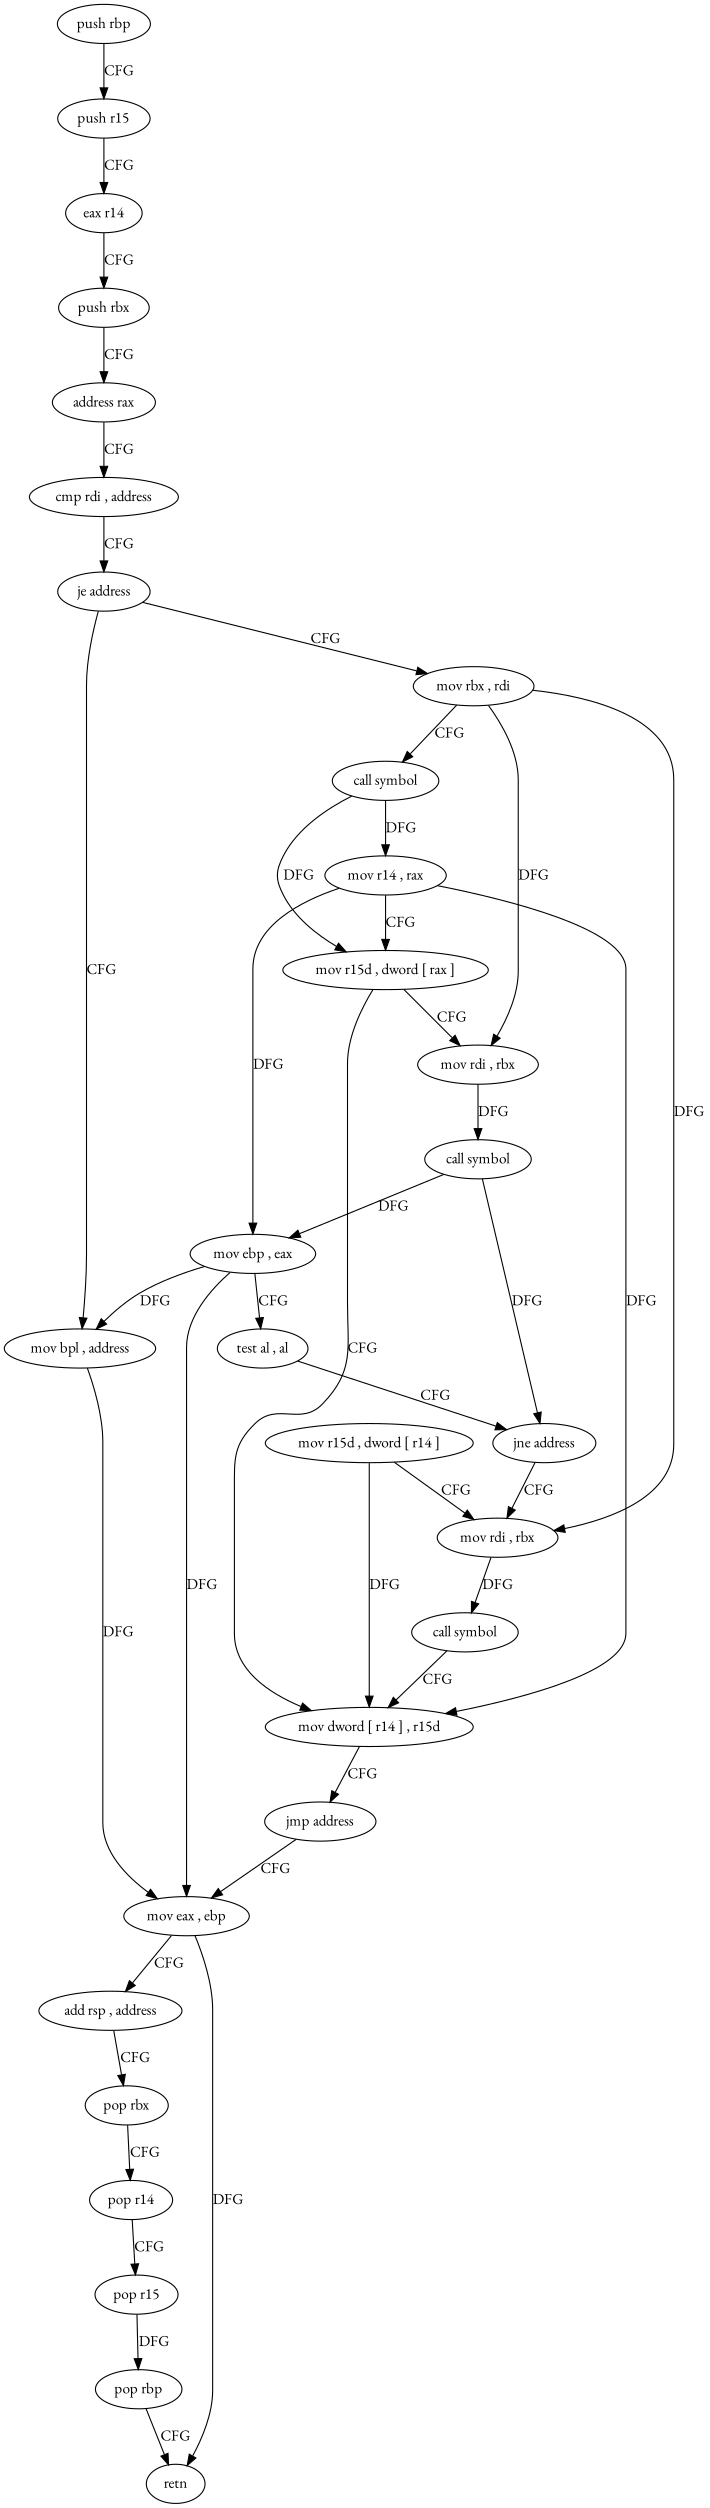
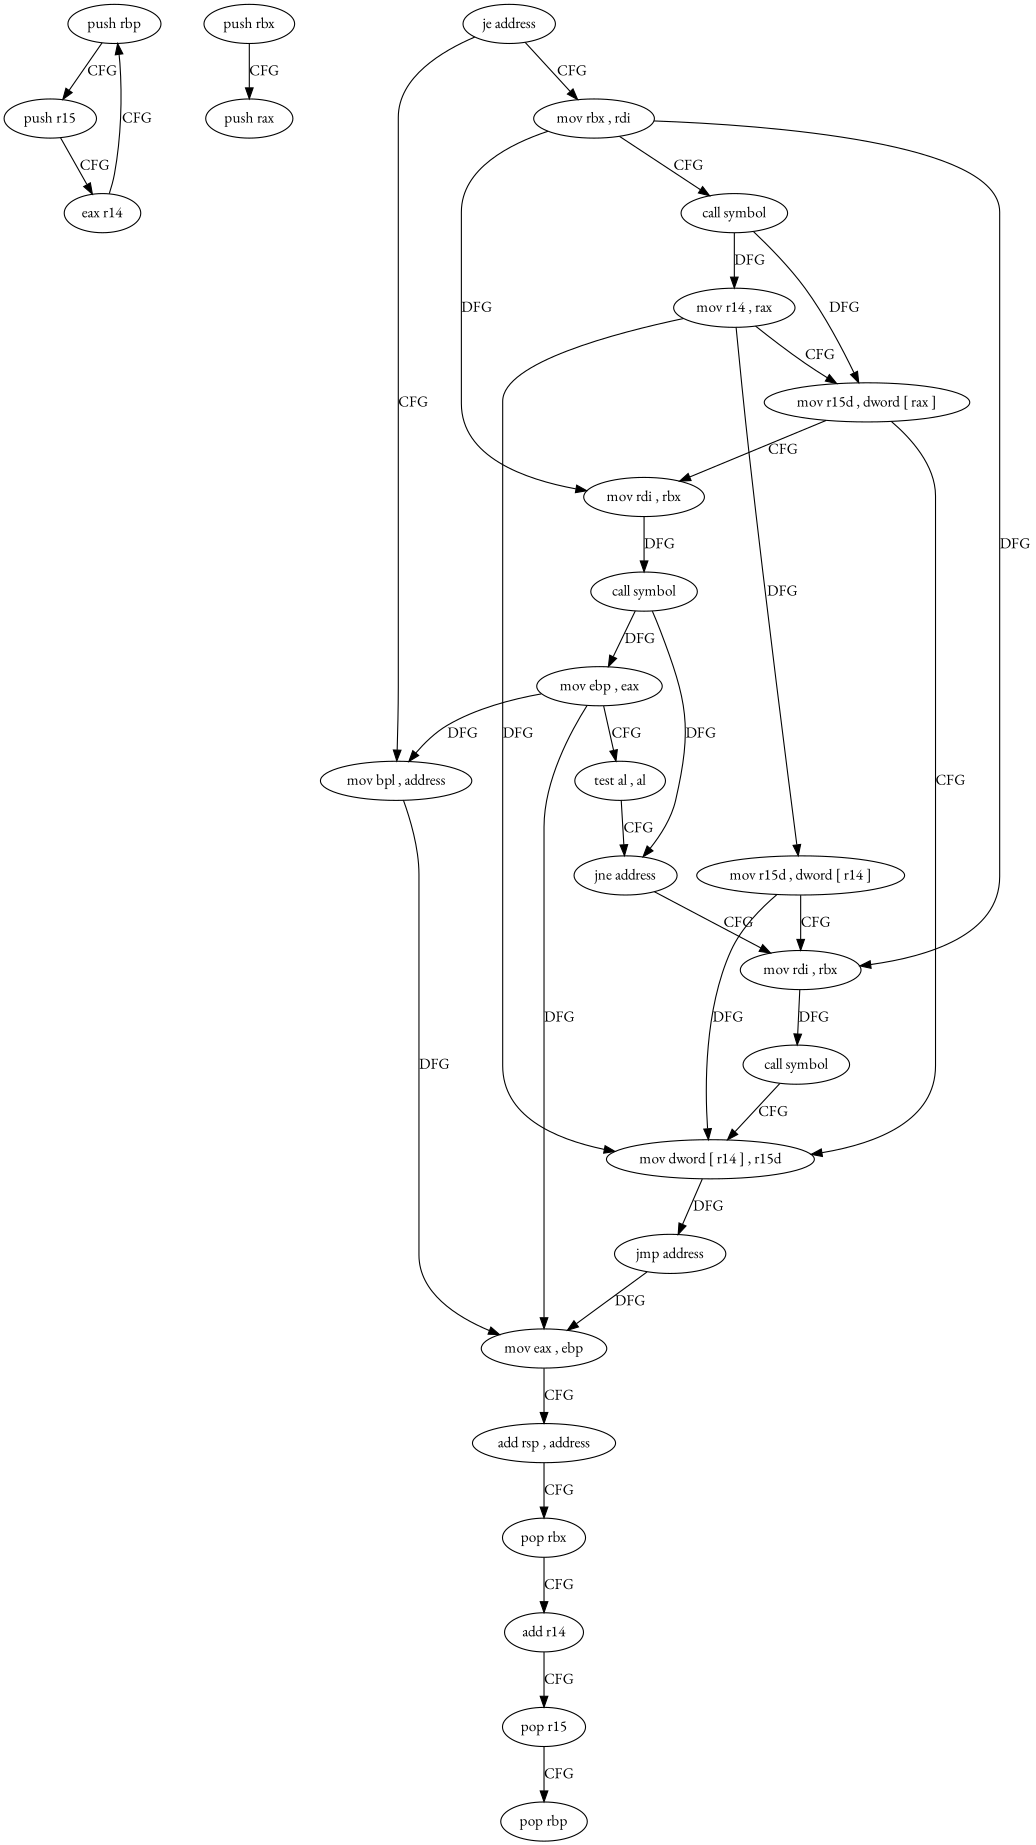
  digraph {
    fontname="EB Garamond"
    node [fontname="EB Garamond"]
    edge [fontname="EB Garamond"]
    n1 [label="push rbp"]
    n2 [label="push r15"]
    n3 [label="eax r14"]
    n4 [label="push rbx"]
-   n5 [label="address rax"]
-   n6 [label="cmp rdi , address"]
+   n5 [label="push rax"]
    n7 [label="je address"]
    n8 [label="mov bpl , address"]
    n9 [label="mov rbx , rdi"]
    n10 [label="mov eax , ebp"]
    n11 [label="call symbol"]
    n12 [label="mov rdi , rbx"]
    n13 [label="mov rdi , rbx"]
    n14 [label="add rsp , address"]
-   n15 [label=retn]
    n16 [label="mov r14 , rax"]
    n17 [label="mov r15d , dword [ rax ]"]
    n18 [label="call symbol"]
    n19 [label="call symbol"]
    n20 [label="pop rbx"]
    n21 [label="mov r15d , dword [ r14 ]"]
    n22 [label="mov dword [ r14 ] , r15d"]
    n23 [label="jmp address"]
    n24 [label="mov ebp , eax"]
    n25 [label="jne address"]
    n26 [label="test al , al"]
-   n27 [label="pop r14"]
+   n27 [label="add r14"]
    n28 [label="pop r15"]
    n29 [label="pop rbp"]
    n1 -> n2 [label=CFG]
    n2 -> n3 [label=CFG]
-   n3 -> n4 [label=CFG]
+   n3 -> n1 [label=CFG]
    n4 -> n5 [label=CFG]
-   n5 -> n6 [label=CFG]
-   n6 -> n7 [label=CFG]
    n7 -> n8 [label=CFG]
    n7 -> n9 [label=CFG]
    n8 -> n10 [label=DFG]
    n9 -> n11 [label=CFG]
    n9 -> n12 [label=DFG]
    n9 -> n13 [label=DFG]
    n10 -> n14 [label=CFG]
-   n10 -> n15 [label=DFG]
    n11 -> n16 [label=DFG]
    n11 -> n17 [label=DFG]
    n12 -> n18 [label=DFG]
    n13 -> n19 [label=DFG]
    n14 -> n20 [label=CFG]
    n16 -> n17 [label=CFG]
-   n16 -> n24 [label=DFG]
+   n16 -> n21 [label=DFG]
    n16 -> n22 [label=DFG]
    n17 -> n12 [label=CFG]
    n17 -> n22 [label=CFG]
    n18 -> n24 [label=DFG]
    n18 -> n25 [label=DFG]
    n19 -> n22 [label=CFG]
    n20 -> n27 [label=CFG]
    n21 -> n13 [label=CFG]
    n21 -> n22 [label=DFG]
-   n22 -> n23 [label=CFG]
-   n23 -> n10 [label=CFG]
+   n22 -> n23 [label=DFG]
+   n23 -> n10 [label=DFG]
    n24 -> n8 [label=DFG]
    n24 -> n10 [label=DFG]
    n24 -> n26 [label=CFG]
    n25 -> n13 [label=CFG]
    n26 -> n25 [label=CFG]
    n27 -> n28 [label=CFG]
-   n28 -> n29 [label=DFG]
-   n29 -> n15 [label=CFG]
+   n28 -> n29 [label=CFG]
  }
